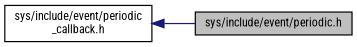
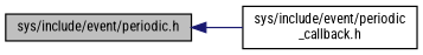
  digraph {
    rankdir=LR
    fontname="Roboto Condensed"
    node [color=black fontname="Roboto Condensed" fontsize=10 shape=record style=filled]
    n1 [fillcolor=grey75 fontcolor=black height=0.2 label="sys/include/event/periodic.h" width=0.4]
    n2 [fillcolor=white height=0.2 label="sys/include/event/periodic\l_callback.h" width=0.4]
-   n2 -> n1 [color=midnightblue dir=back fontname="Roboto Condensed" fontsize=10 labelfontname=Helvetica labelfontsize=10 style=solid]
+   n1 -> n2 [color=midnightblue dir=back fontname="Roboto Condensed" fontsize=10 labelfontname=Helvetica labelfontsize=10 style=solid]
  }
